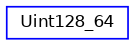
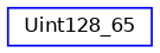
  digraph {
    rankdir=TB
-   n1 [color=blue fillcolor=white fontname=Helvetica fontsize=10 height=0.2 label=Uint128_64 shape=box style=filled width=0.4]
+   n1 [color=blue fillcolor=white fontname=Helvetica fontsize=10 height=0.2 label=Uint128_65 shape=box style=filled width=0.4]
  }
